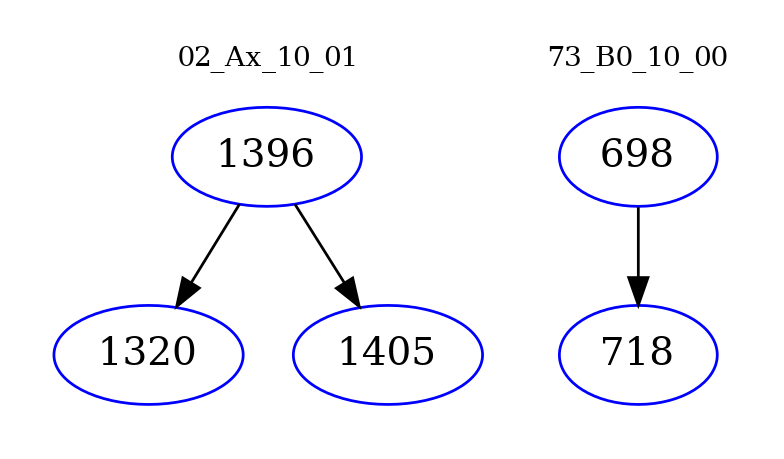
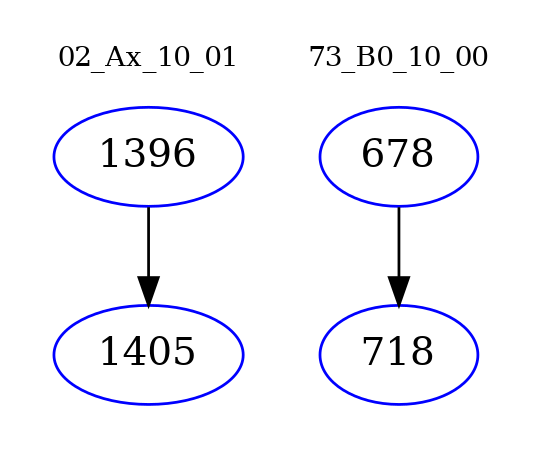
  digraph {
    node [color=blue]
    edge [color=black]
    n1 [label=1396]
-   n2 [label=1320]
    n3 [label=1405]
-   n4 [label=698]
+   n4 [label=678]
    n5 [label=718]
    subgraph cluster_1 {
      color=white
      fontsize=10
      label="02_Ax_10_01"
      n1
-     n2
      n3
    }
    subgraph cluster_2 {
      color=white
      fontsize=10
      label="73_B0_10_00"
      n4
      n5
    }
-   n1 -> n2
    n1 -> n3
    n4 -> n5
  }
